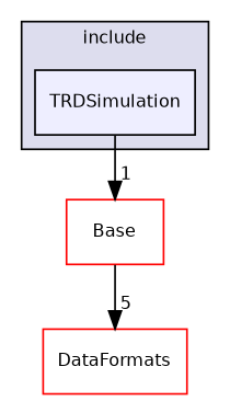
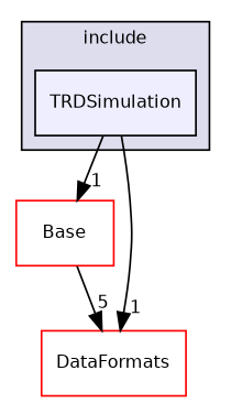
  digraph {
    compound=true
    node [fontname=Helvetica fontsize=10 shape=box color=red]
    edge [headlabel=1 labeldistance=1.5 labelfontname=Helvetica labelfontsize=10]
    n1 [fillcolor="#eeeeff" label=TRDSimulation pencolor=black style=filled color=""]
    n2 [label=Base]
    n3 [label=DataFormats]
    subgraph cluster_1 {
      bgcolor="#ddddee"
      fontname=Helvetica
      fontsize=10
      label=include
      pencolor=black
      n1
    }
    n1 -> n2
+   n1 -> n3
    n2 -> n3 [headlabel=5]
  }
